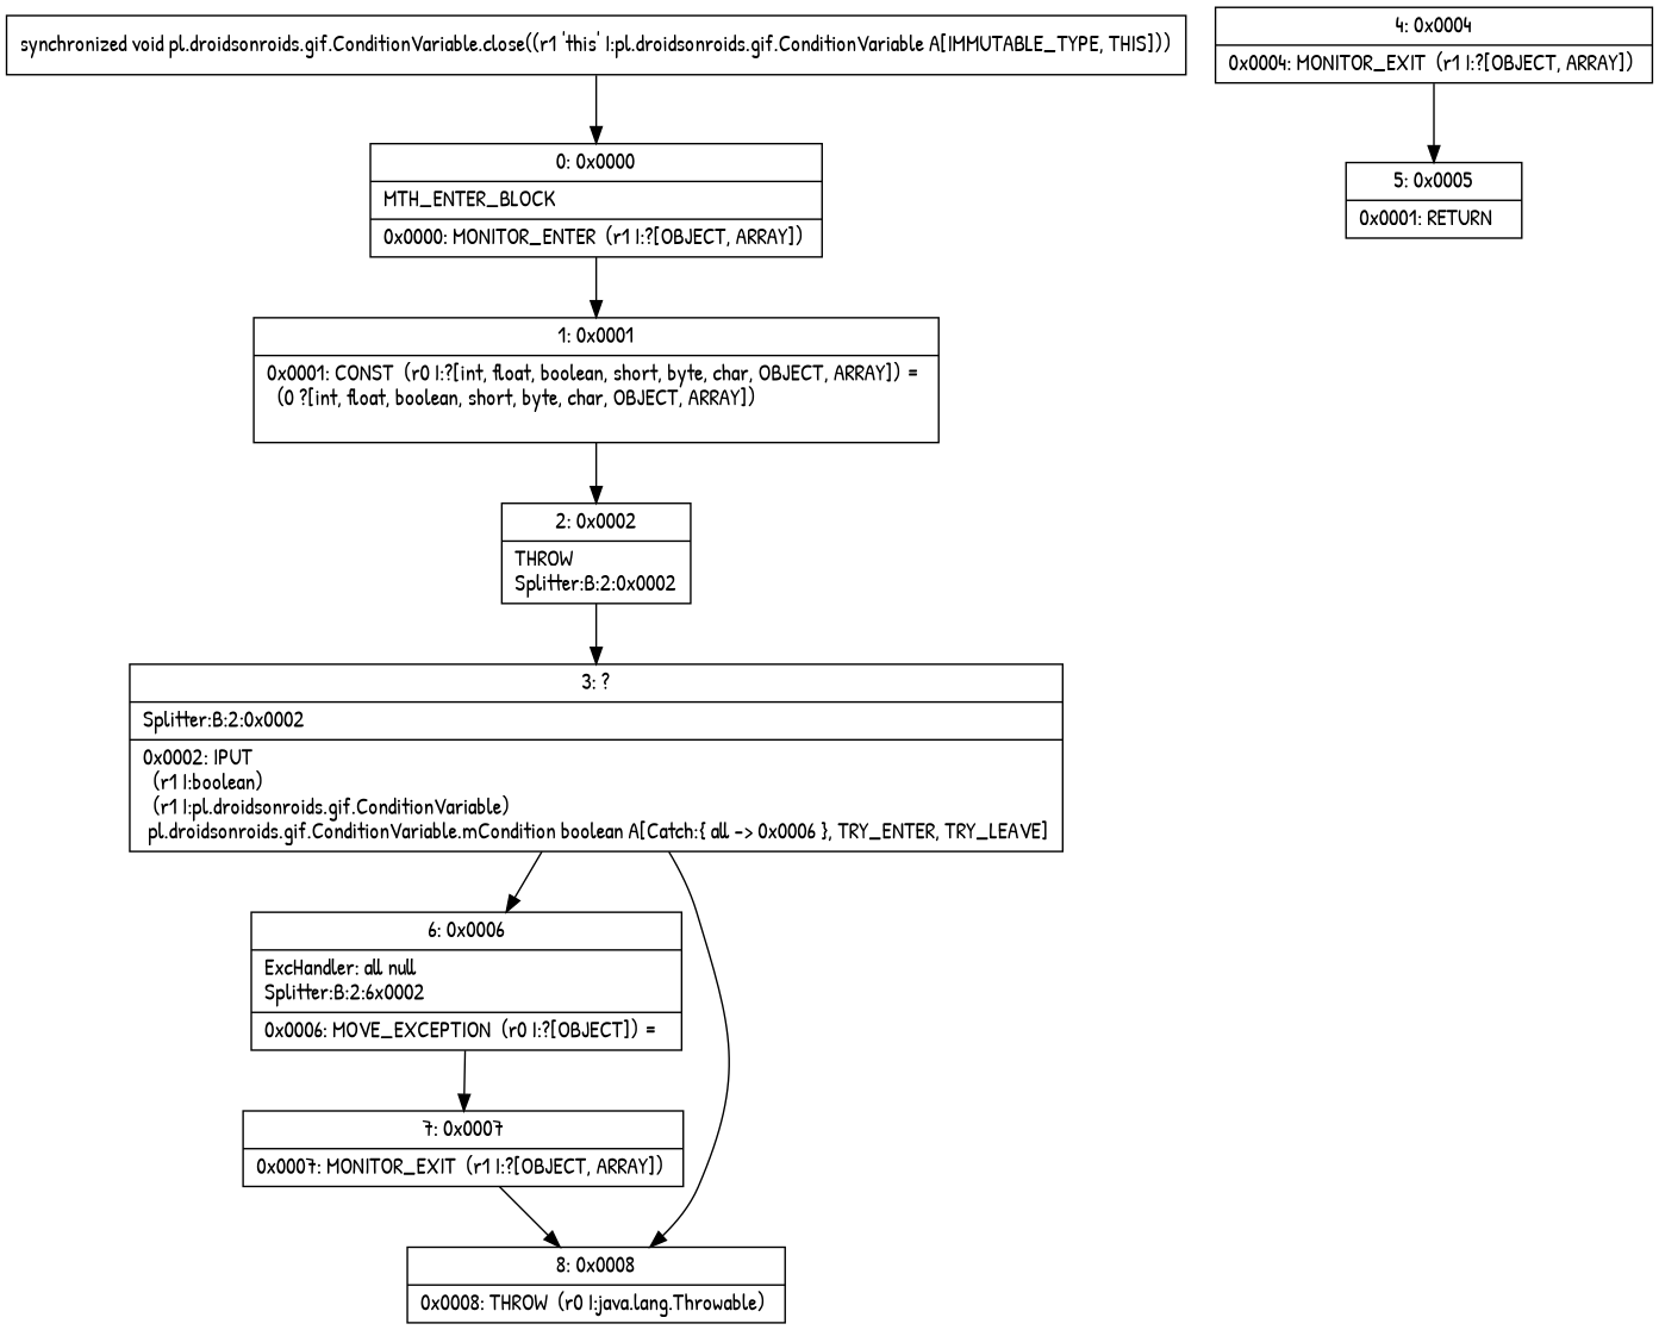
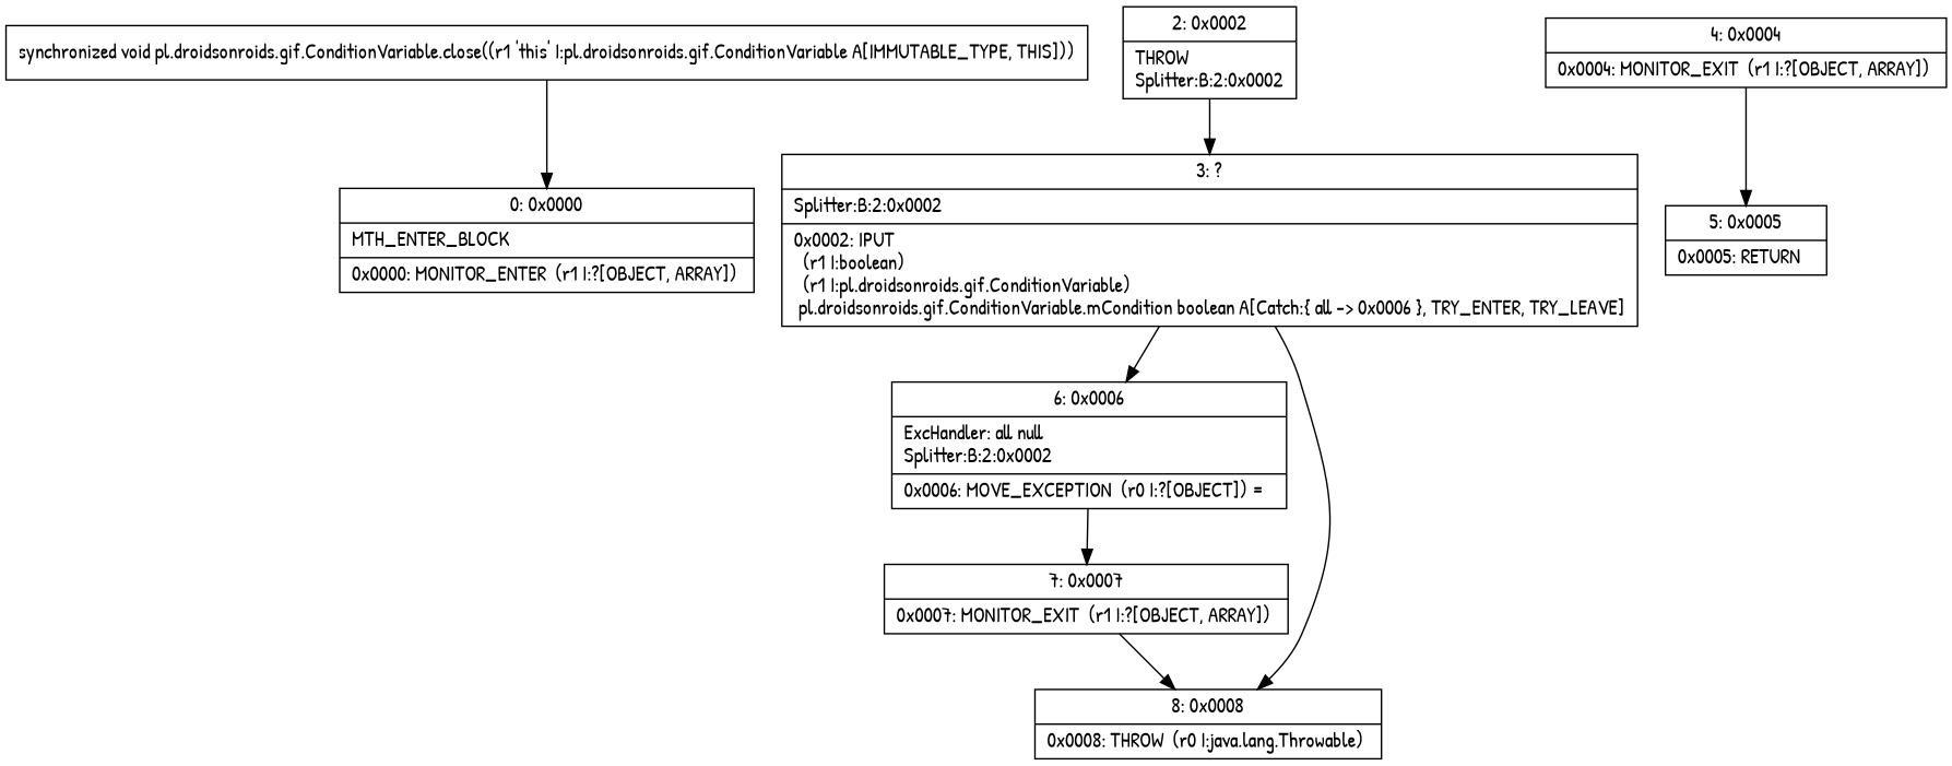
  digraph {
    fontname="Patrick Hand"
    node [fontname="Patrick Hand" shape=record]
    edge [fontname="Patrick Hand"]
    n1 [label="{0\:\ 0x0000|MTH_ENTER_BLOCK\l|0x0000: MONITOR_ENTER  (r1 I:?[OBJECT, ARRAY]) \l}"]
-   n2 [label="{1\:\ 0x0001|0x0001: CONST  (r0 I:?[int, float, boolean, short, byte, char, OBJECT, ARRAY]) = \l  (0 ?[int, float, boolean, short, byte, char, OBJECT, ARRAY])\l \l}"]
    n3 [label="{2\:\ 0x0002|THROW\lSplitter:B:2:0x0002\l}"]
    n4 [label="{3\:\ ?|Splitter:B:2:0x0002\l|0x0002: IPUT  \l  (r1 I:boolean)\l  (r1 I:pl.droidsonroids.gif.ConditionVariable)\l pl.droidsonroids.gif.ConditionVariable.mCondition boolean A[Catch:\{ all \-\> 0x0006 \}, TRY_ENTER, TRY_LEAVE]\l}"]
-   n5 [label="{6\:\ 0x0006|ExcHandler: all null\lSplitter:B:2:6x0002\l|0x0006: MOVE_EXCEPTION  (r0 I:?[OBJECT]) =  \l}"]
+   n5 [label="{6\:\ 0x0006|ExcHandler: all null\lSplitter:B:2:0x0002\l|0x0006: MOVE_EXCEPTION  (r0 I:?[OBJECT]) =  \l}"]
    n6 [label="{8\:\ 0x0008|0x0008: THROW  (r0 I:java.lang.Throwable) \l}"]
    n7 [label="{7\:\ 0x0007|0x0007: MONITOR_EXIT  (r1 I:?[OBJECT, ARRAY]) \l}"]
    n8 [label="{4\:\ 0x0004|0x0004: MONITOR_EXIT  (r1 I:?[OBJECT, ARRAY]) \l}"]
-   n9 [label="{5\:\ 0x0005|0x0001: RETURN   \l}"]
+   n9 [label="{5\:\ 0x0005|0x0005: RETURN   \l}"]
    n10 [label="{synchronized void pl.droidsonroids.gif.ConditionVariable.close((r1 'this' I:pl.droidsonroids.gif.ConditionVariable A[IMMUTABLE_TYPE, THIS])) }"]
-   n1 -> n2
-   n2 -> n3
    n3 -> n4
    n4 -> n5
    n4 -> n6
    n5 -> n7
    n7 -> n6
    n8 -> n9
    n10 -> n1
  }
